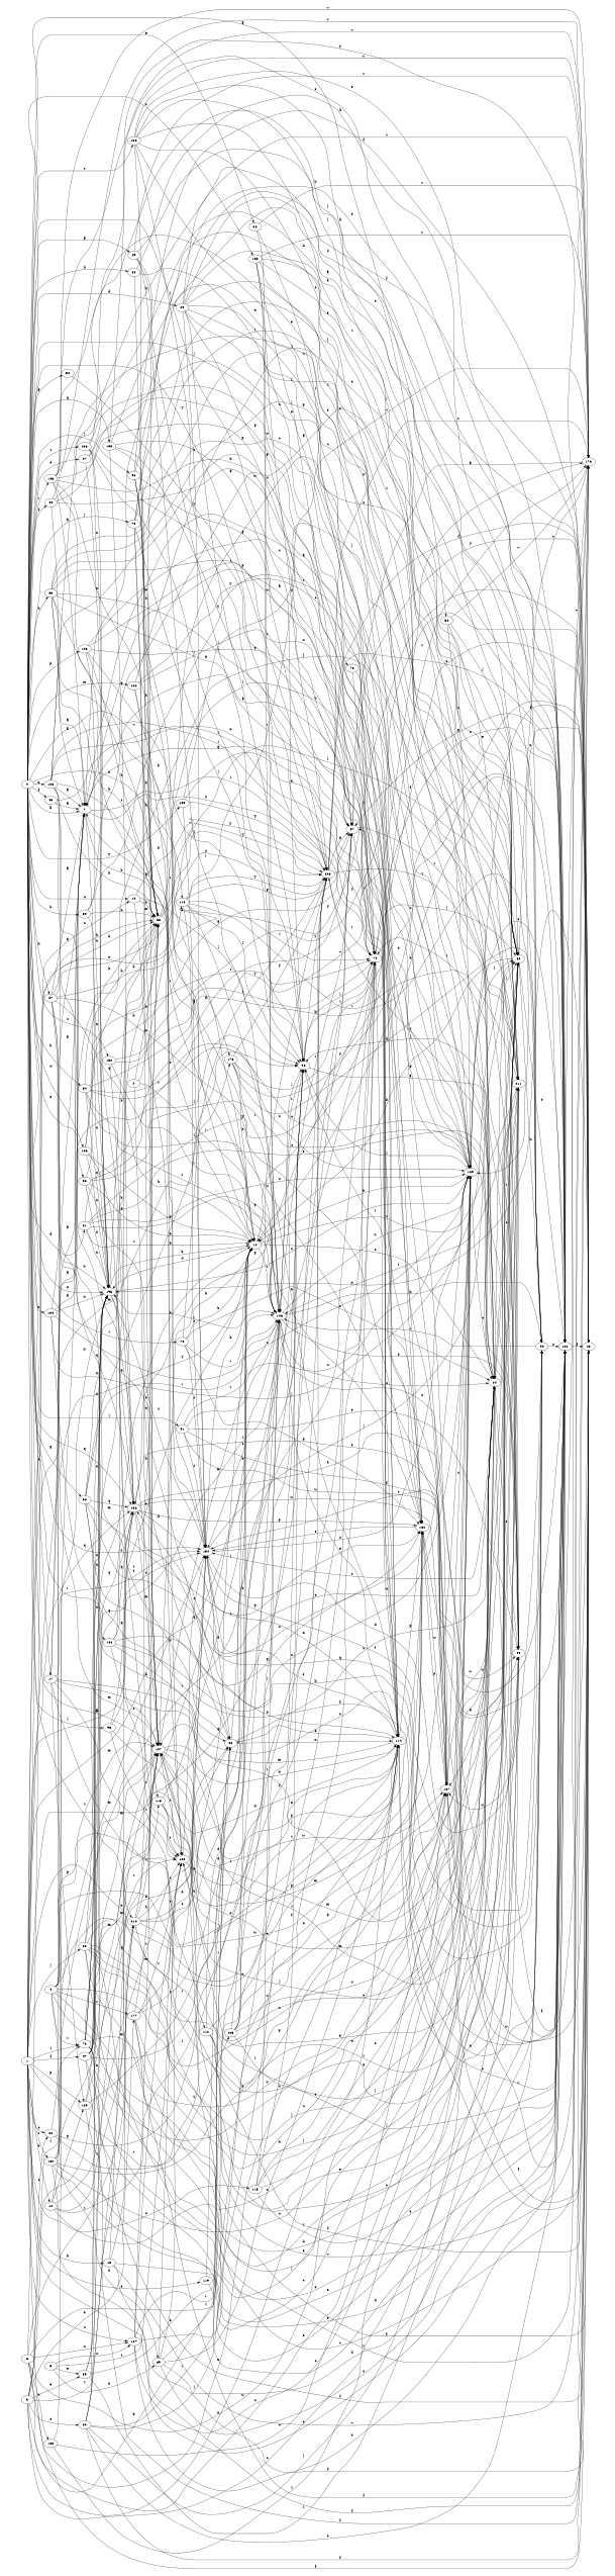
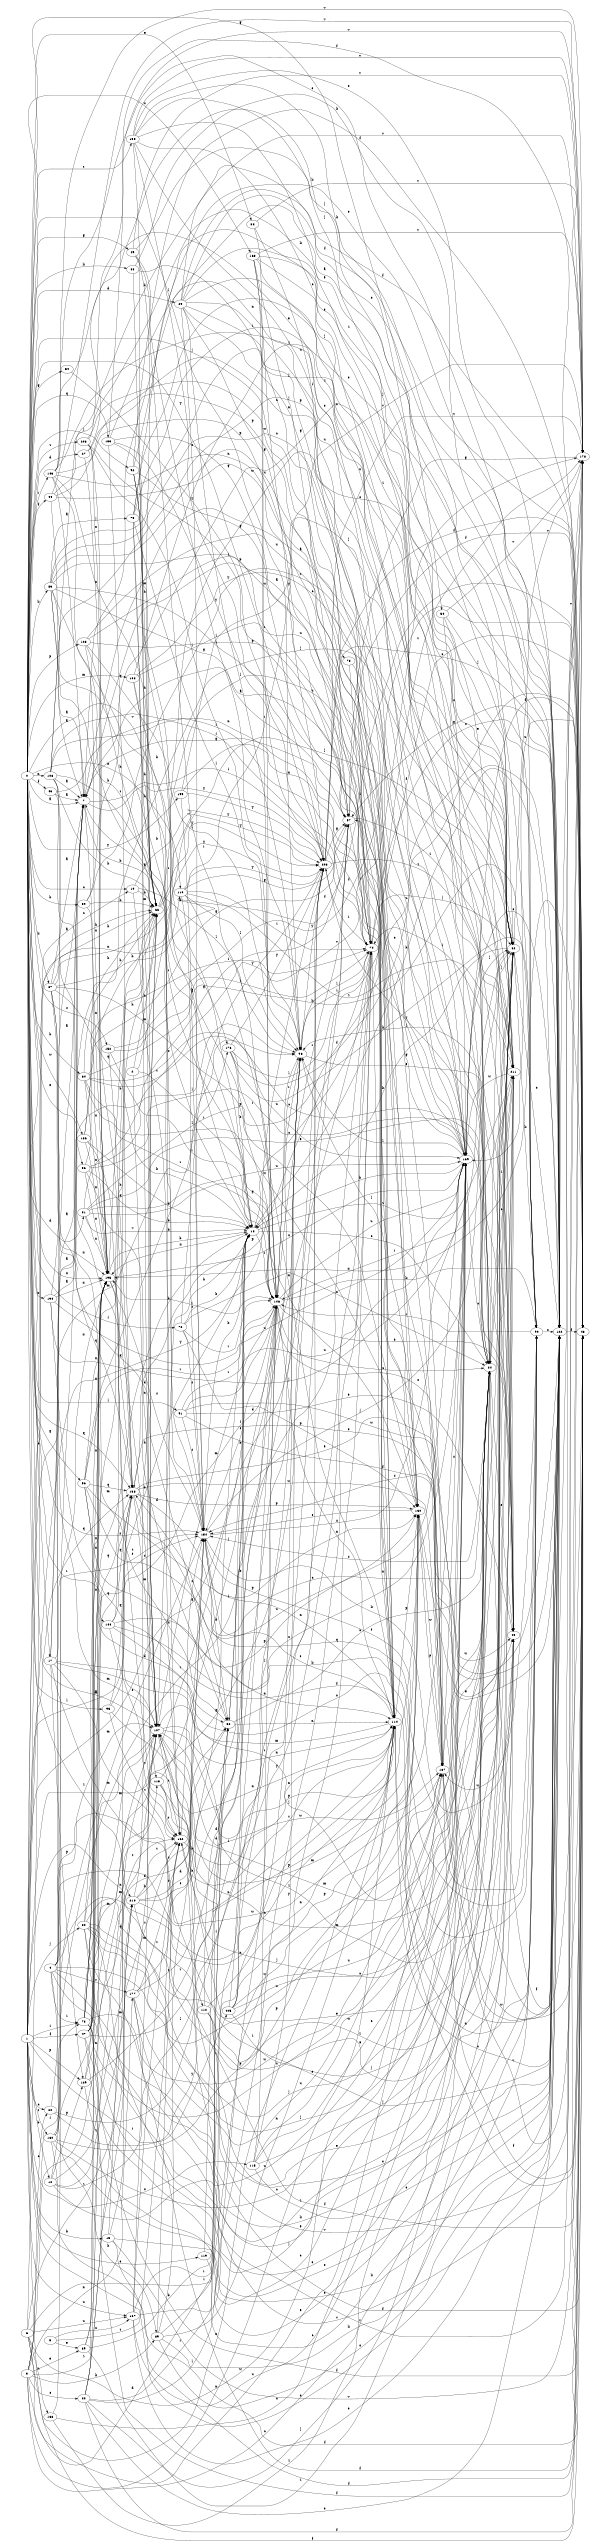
  strict digraph {
    rankdir=LR
    0
    7
    17
    19
    27
    29
    31
    36
    38
    43
    44
    49
    50
    54
    56
    59
    64
    72
    75
    78
    83
    87
    88
    91
    92
    95
    98
    103
    107
    108
    110
    123
    133
    138
    143
    144
    152
    154
    155
    163
    176
    186
    194
    195
    199
    203
    208
    210
    57
    66
    74
    48
    82
    122
    129
    211
    162
    90
    130
    24
    114
    178
    169
    n64 [label=13]
    40
    32
    146
    187
    1
    12
    15
    20
    47
    73
    80
    112
    115
    119
    n79 [label=445]
    160
    167
    2
    113
    3
    22
    39
    89
    177
    4
    5
    6
    168
    0 -> 7 [label=a]
    0 -> 17 [label=c]
    0 -> 19 [label=c]
    0 -> 27 [label=d]
    0 -> 29 [label=d]
    0 -> 31 [label=d]
    0 -> 36 [label=e]
    0 -> 38 [label=e]
    0 -> 43 [label=f]
    0 -> 44 [label=f]
    0 -> 49 [label=g]
    0 -> 50 [label=g]
    0 -> 54 [label=g]
    0 -> 56 [label=g]
    0 -> 59 [label=h]
    0 -> 64 [label=h]
    0 -> 72 [label=i]
-   0 -> 75 [label=j]
+   83 -> 75 [label=j]
    0 -> 78 [label=j]
    0 -> 83 [label=k]
    0 -> 87 [label=k]
    0 -> 88 [label=k]
    0 -> 91 [label=l]
    0 -> 92 [label=l]
    0 -> 95 [label=l]
    0 -> 98 [label=l]
    0 -> 103 [label=m]
    0 -> 107 [label=m]
    0 -> 108 [label=n]
    0 -> 110 [label=n]
    0 -> 123 [label=p]
    0 -> 133 [label=q]
    0 -> 138 [label=q]
    0 -> 143 [label=r]
    0 -> 144 [label=r]
    0 -> 152 [label=s]
    0 -> 154 [label=s]
    0 -> 155 [label=t]
    0 -> 163 [label=u]
    0 -> 176 [label=v]
    0 -> 186 [label=w]
    0 -> 194 [label=x]
    0 -> 195 [label=x]
    0 -> 199 [label=y]
    0 -> 203 [label=y]
    0 -> 208 [label=z]
    0 -> 210 [label=z]
    7 -> 195 [label=x]
    7 -> 203 [label=y]
    7 -> 57 [label=g]
    7 -> 66 [label=h]
    7 -> 74 [label=i]
    17 -> 7 [label=a]
    17 -> 154 [label=s]
    17 -> 66 [label=h]
    17 -> 48 [label=f]
    17 -> 82 [label=j]
    17 -> 122 [label=o]
    17 -> 129 [label=p]
    17 -> 211 [label=z]
    19 -> 98 [label=l]
    19 -> 203 [label=y]
    19 -> 66 [label=h]
    19 -> 162 [label=t]
    27 -> 195 [label=x]
    27 -> 90 [label=k]
    27 -> 130 [label=p]
    29 -> 98 [label=l]
    29 -> 154 [label=s]
    29 -> 57 [label=g]
    29 -> 48 [label=f]
    29 -> 122 [label=o]
    29 -> 211 [label=z]
    29 -> 130 [label=p]
    29 -> 24 [label=c]
    29 -> 114 [label=n]
    29 -> 178 [label=v]
    29 -> 169 [label=u]
    31 -> 195 [label=x]
    31 -> 48 [label=f]
    31 -> 130 [label=p]
    31 -> 178 [label=v]
    31 -> 169 [label=u]
    31 -> n64 [label=b]
    31 -> 40 [label=e]
    36 -> 98 [label=l]
    36 -> 195 [label=x]
    36 -> 57 [label=g]
    36 -> 24 [label=c]
    36 -> n64 [label=b]
    36 -> 32 [label=d]
    38 -> 74 [label=i]
    38 -> 178 [label=v]
    38 -> 146 [label=r]
    43 -> 7 [label=a]
    43 -> 107 [label=m]
    43 -> 74 [label=i]
    44 -> 7 [label=a]
    44 -> 90 [label=k]
    44 -> 24 [label=c]
    44 -> 178 [label=v]
    44 -> 187 [label=w]
    49 -> 98 [label=l]
    49 -> 66 [label=h]
    49 -> 82 [label=j]
    49 -> 178 [label=v]
    49 -> 146 [label=r]
    50 -> 82 [label=j]
    50 -> 178 [label=v]
    50 -> 169 [label=u]
    50 -> 40 [label=e]
    54 -> 203 [label=y]
    56 -> 98 [label=l]
    56 -> 138 [label=q]
    56 -> 195 [label=x]
    56 -> 48 [label=f]
    56 -> 90 [label=k]
    56 -> 130 [label=p]
    56 -> 169 [label=u]
    56 -> 146 [label=r]
    59 -> 195 [label=x]
    59 -> 66 [label=h]
    59 -> 122 [label=o]
    59 -> 211 [label=z]
    64 -> 195 [label=x]
    64 -> 66 [label=h]
    64 -> 74 [label=i]
    64 -> 90 [label=k]
    64 -> 24 [label=c]
    64 -> 169 [label=u]
    64 -> 146 [label=r]
    64 -> 187 [label=w]
    72 -> 154 [label=s]
    72 -> 203 [label=y]
    72 -> 130 [label=p]
    72 -> 24 [label=c]
    72 -> n64 [label=b]
    72 -> 146 [label=r]
    75 -> 98 [label=l]
    75 -> 107 [label=m]
    75 -> 66 [label=h]
    75 -> 82 [label=j]
    75 -> 122 [label=o]
    75 -> 211 [label=z]
    78 -> 74 [label=i]
    78 -> 169 [label=u]
    83 -> 7 [label=a]
    83 -> 57 [label=g]
    83 -> 74 [label=i]
    83 -> 82 [label=j]
    83 -> 162 [label=t]
    83 -> 130 [label=p]
    83 -> 24 [label=c]
    83 -> 169 [label=u]
    83 -> n64 [label=b]
    83 -> 146 [label=r]
    87 -> 7 [label=a]
    87 -> 107 [label=m]
    87 -> 195 [label=x]
    87 -> 203 [label=y]
    87 -> 66 [label=h]
    87 -> 48 [label=f]
    87 -> 130 [label=p]
    87 -> n64 [label=b]
    87 -> 32 [label=d]
    88 -> 66 [label=h]
    88 -> 74 [label=i]
    88 -> 90 [label=k]
    91 -> 154 [label=s]
    91 -> 48 [label=f]
    91 -> 169 [label=u]
    91 -> 40 [label=e]
    91 -> 146 [label=r]
-   91 -> 187 [label=w]
+   91 -> 122 [label=w]
    92 -> 107 [label=m]
    92 -> 57 [label=g]
    92 -> 66 [label=h]
    92 -> 48 [label=f]
    92 -> n64 [label=b]
    92 -> 40 [label=e]
    95 -> 138 [label=q]
    95 -> 74 [label=i]
    95 -> 162 [label=t]
    95 -> 114 [label=n]
    98 -> 203 [label=y]
    98 -> 74 [label=i]
    98 -> 40 [label=e]
    98 -> 146 [label=r]
    103 -> 154 [label=s]
    103 -> 66 [label=h]
    103 -> 122 [label=o]
    103 -> 24 [label=c]
    103 -> 169 [label=u]
    107 -> 162 [label=t]
    107 -> 130 [label=p]
    107 -> 114 [label=n]
    107 -> n64 [label=b]
    107 -> 40 [label=e]
    107 -> 187 [label=w]
    108 -> 7 [label=a]
    108 -> 107 [label=m]
    108 -> 138 [label=q]
    108 -> 66 [label=h]
    108 -> 74 [label=i]
    108 -> 48 [label=f]
    108 -> 82 [label=j]
    108 -> 114 [label=n]
    108 -> 146 [label=r]
    110 -> 98 [label=l]
    110 -> 154 [label=s]
    110 -> 203 [label=y]
    110 -> 57 [label=g]
    110 -> 74 [label=i]
    110 -> 211 [label=z]
    110 -> 114 [label=n]
    110 -> 178 [label=v]
    123 -> 98 [label=l]
    123 -> 195 [label=x]
    123 -> 66 [label=h]
    123 -> 130 [label=p]
    123 -> 169 [label=u]
    123 -> 187 [label=w]
    133 -> 138 [label=q]
    133 -> 203 [label=y]
    133 -> 57 [label=g]
    133 -> 114 [label=n]
    133 -> 178 [label=v]
    133 -> n64 [label=b]
    138 -> 107 [label=m]
    138 -> 122 [label=o]
    138 -> 130 [label=p]
    138 -> 24 [label=c]
    138 -> 114 [label=n]
    138 -> 40 [label=e]
    138 -> 187 [label=w]
    143 -> 7 [label=a]
    143 -> 66 [label=h]
    143 -> 122 [label=o]
    143 -> 211 [label=z]
    143 -> 130 [label=p]
    143 -> 114 [label=n]
    143 -> 178 [label=v]
    143 -> n64 [label=b]
    143 -> 40 [label=e]
    144 -> 138 [label=q]
    144 -> 66 [label=h]
    144 -> 122 [label=o]
    144 -> 162 [label=t]
    144 -> 130 [label=p]
    144 -> 169 [label=u]
    152 -> 138 [label=q]
    152 -> 74 [label=i]
    152 -> 48 [label=f]
    152 -> 146 [label=r]
    154 -> 7 [label=a]
    154 -> 82 [label=j]
    154 -> 90 [label=k]
    154 -> 114 [label=n]
    154 -> 169 [label=u]
    154 -> n64 [label=b]
    154 -> 32 [label=d]
    155 -> 107 [label=m]
    155 -> 203 [label=y]
    155 -> 82 [label=j]
    155 -> 122 [label=o]
    155 -> 90 [label=k]
    155 -> 24 [label=c]
    155 -> 178 [label=v]
    155 -> 169 [label=u]
    155 -> 40 [label=e]
    163 -> 203 [label=y]
    163 -> 57 [label=g]
    163 -> 82 [label=j]
    163 -> 211 [label=z]
    163 -> 178 [label=v]
    163 -> 169 [label=u]
    163 -> 146 [label=r]
    176 -> 203 [label=y]
    176 -> 48 [label=f]
    176 -> 122 [label=o]
    176 -> 90 [label=k]
    176 -> n64 [label=b]
    176 -> 146 [label=r]
    186 -> 195 [label=x]
    186 -> 203 [label=y]
    186 -> 82 [label=j]
    186 -> 162 [label=t]
    186 -> n64 [label=b]
    194 -> 7 [label=a]
    194 -> 195 [label=x]
    194 -> 57 [label=g]
    194 -> 82 [label=j]
    194 -> 169 [label=u]
    194 -> 32 [label=d]
    195 -> 138 [label=q]
    195 -> 154 [label=s]
    195 -> 66 [label=h]
    195 -> 169 [label=u]
    195 -> n64 [label=b]
    195 -> 146 [label=r]
    199 -> 154 [label=s]
    199 -> 203 [label=y]
    199 -> 82 [label=j]
    199 -> 114 [label=n]
    203 -> 57 [label=g]
    203 -> 74 [label=i]
    203 -> 48 [label=f]
    203 -> 122 [label=o]
    203 -> 211 [label=z]
    203 -> 178 [label=v]
    208 -> 98 [label=l]
    208 -> 138 [label=q]
    208 -> 195 [label=x]
    208 -> 74 [label=i]
    208 -> 48 [label=f]
    208 -> 187 [label=w]
    210 -> 154 [label=s]
    210 -> 66 [label=h]
-   210 -> 107 [label=t]
+   210 -> 162 [label=t]
    210 -> 130 [label=p]
    210 -> 114 [label=n]
    210 -> n64 [label=b]
    210 -> 32 [label=d]
    57 -> 74 [label=i]
    57 -> 48 [label=f]
    57 -> 211 [label=z]
    57 -> 146 [label=r]
    66 -> 203 [label=y]
    66 -> 122 [label=o]
    66 -> 169 [label=u]
    74 -> 98 [label=l]
    74 -> 138 [label=p]
    74 -> 82 [label=j]
    74 -> 122 [label=o]
    74 -> 114 [label=n]
    48 -> 195 [label=x]
    48 -> 169 [label=u]
    82 -> 107 [label=m]
    82 -> 122 [label=o]
    82 -> 90 [label=k]
    82 -> 178 [label=v]
    82 -> n64 [label=b]
    122 -> 7 [label=a]
    122 -> 57 [label=g]
    122 -> 48 [label=f]
    122 -> 178 [label=v]
    122 -> n64 [label=b]
    122 -> 187 [label=w]
    129 -> 195 [label=x]
    129 -> 48 [label=f]
    129 -> 162 [label=t]
    129 -> 146 [label=r]
    211 -> 7 [label=a]
    211 -> 24 [label=c]
    211 -> 146 [label=r]
-   211 -> 187 [label=w]
+   211 -> 169 [label=w]
    162 -> 154 [label=s]
    162 -> 48 [label=f]
    162 -> 114 [label=n]
    90 -> 138 [label=q]
    90 -> 154 [label=s]
    90 -> 122 [label=o]
    90 -> 114 [label=n]
    90 -> 146 [label=r]
    130 -> 154 [label=s]
    130 -> 40 [label=e]
    130 -> 187 [label=w]
    24 -> 107 [label=m]
    24 -> 154 [label=s]
    24 -> 203 [label=y]
    24 -> 48 [label=f]
    24 -> 82 [label=j]
    24 -> 211 [label=z]
    24 -> 40 [label=e]
    24 -> 187 [label=w]
    114 -> 7 [label=a]
    114 -> 107 [label=m]
    114 -> 154 [label=s]
    114 -> 122 [label=o]
    114 -> 162 [label=t]
    114 -> 130 [label=p]
-   114 -> 32 [label=d]
+   146 -> 32 [label=d]
    178 -> 154 [label=s]
    178 -> 57 [label=g]
    169 -> 7 [label=a]
    169 -> 98 [label=l]
    169 -> 107 [label=m]
    169 -> 57 [label=g]
    169 -> 48 [label=f]
    169 -> 82 [label=j]
    169 -> 122 [label=o]
    169 -> 24 [label=c]
    169 -> n64 [label=b]
    n64 -> 195 [label=x]
    n64 -> 211 [label=z]
    n64 -> 24 [label=c]
    n64 -> 178 [label=v]
    n64 -> 146 [label=r]
    40 -> 98 [label=l]
    40 -> 74 [label=i]
    40 -> 187 [label=w]
    32 -> 195 [label=x]
    32 -> 24 [label=c]
    32 -> 114 [label=n]
    32 -> n64 [label=b]
    146 -> 98 [label=l]
    146 -> 107 [label=m]
    146 -> 154 [label=s]
    146 -> 122 [label=o]
    146 -> 90 [label=k]
    146 -> 24 [label=c]
    146 -> 114 [label=n]
    146 -> 169 [label=u]
    146 -> 40 [label=e]
    187 -> 98 [label=l]
    187 -> 48 [label=f]
    187 -> 130 [label=p]
    187 -> 178 [label=v]
    187 -> 169 [label=u]
    1 -> 19 [label=c]
    1 -> 110 [label=n]
    1 -> 138 [label=q]
    1 -> 176 [label=v]
    1 -> 203 [label=y]
    1 -> 57 [label=g]
    1 -> 48 [label=f]
    1 -> 82 [label=j]
    1 -> 122 [label=o]
    1 -> 129 [label=p]
    1 -> n64 [label=b]
    1 -> 12 [label=b]
    1 -> 15 [label=b]
    1 -> 20 [label=c]
    1 -> 47 [label=f]
    1 -> 73 [label=i]
    1 -> 80 [label=j]
    1 -> 112 [label=n]
    1 -> 115 [label=o]
    1 -> 119 [label=o]
    1 -> n79 [label=r]
    1 -> 160 [label=t]
    1 -> 167 [label=u]
    12 -> 98 [label=l]
    12 -> 107 [label=m]
    12 -> 210 [label=z]
    12 -> 129 [label=p]
    12 -> 169 [label=u]
    12 -> 32 [label=d]
    15 -> 138 [label=q]
    15 -> 48 [label=f]
    15 -> 162 [label=t]
    15 -> 24 [label=c]
    15 -> 178 [label=v]
    20 -> 7 [label=a]
    20 -> 203 [label=y]
    20 -> 74 [label=i]
    47 -> 107 [label=m]
    47 -> 138 [label=q]
    47 -> 154 [label=s]
    47 -> 195 [label=x]
    47 -> 66 [label=h]
    47 -> 74 [label=i]
    47 -> 122 [label=o]
    47 -> 40 [label=e]
    47 -> 146 [label=r]
    73 -> 195 [label=x]
    73 -> 57 [label=g]
    73 -> 66 [label=h]
    73 -> 48 [label=f]
    73 -> 122 [label=o]
    73 -> 169 [label=u]
    73 -> n64 [label=b]
    73 -> 187 [label=w]
    80 -> 195 [label=x]
    80 -> 74 [label=i]
    80 -> 82 [label=j]
    80 -> 211 [label=z]
    80 -> 114 [label=n]
    80 -> 178 [label=v]
    80 -> 169 [label=u]
    80 -> 40 [label=e]
    80 -> 187 [label=w]
    112 -> 122 [label=o]
    112 -> 211 [label=z]
    112 -> 114 [label=n]
    112 -> 40 [label=e]
    112 -> 32 [label=d]
    115 -> 203 [label=y]
    115 -> 82 [label=j]
    115 -> 122 [label=o]
    115 -> 24 [label=c]
    115 -> 146 [label=r]
    115 -> 187 [label=w]
    119 -> 90 [label=k]
    119 -> 32 [label=d]
    n79 -> 98 [label=l]
    n79 -> 203 [label=y]
    n79 -> 82 [label=j]
    n79 -> 130 [label=p]
    n79 -> 24 [label=c]
    n79 -> 169 [label=u]
    n79 -> n64 [label=b]
    160 -> 7 [label=a]
    160 -> 107 [label=m]
    160 -> 154 [label=s]
    160 -> 48 [label=f]
    160 -> 82 [label=j]
    160 -> 130 [label=p]
    160 -> 24 [label=c]
    167 -> 107 [label=m]
    167 -> 74 [label=i]
    167 -> 122 [label=o]
    167 -> 162 [label=t]
    167 -> 24 [label=c]
    167 -> 146 [label=r]
    2 -> 66 [label=h]
    2 -> 82 [label=j]
    2 -> 146 [label=r]
    2 -> 113 [label=n]
    113 -> 98 [label=l]
    113 -> 162 [label=t]
    113 -> 130 [label=p]
    113 -> 40 [label=e]
    3 -> 210 [label=z]
    3 -> 24 [label=c]
    3 -> 114 [label=n]
    3 -> 32 [label=d]
    3 -> 20 [label=c]
    3 -> 73 [label=i]
    3 -> 113 [label=n]
    3 -> 22 [label=c]
    3 -> 39 [label=e]
-   5 -> 89 [label=k]
+   3 -> 89 [label=k]
    3 -> 177 [label=n]
    22 -> 98 [label=l]
    22 -> 107 [label=m]
    22 -> 138 [label=q]
    22 -> 195 [label=x]
    22 -> 48 [label=f]
    22 -> 82 [label=j]
    22 -> 122 [label=o]
    22 -> 146 [label=r]
    39 -> 107 [label=m]
    39 -> 195 [label=x]
    39 -> 211 [label=z]
    39 -> n64 [label=b]
    89 -> 154 [label=s]
    89 -> 122 [label=o]
    89 -> 162 [label=t]
    89 -> 90 [label=k]
    89 -> 114 [label=n]
    89 -> 146 [label=r]
    177 -> 98 [label=l]
    177 -> 154 [label=s]
    177 -> 66 [label=h]
    177 -> 48 [label=f]
    177 -> 178 [label=v]
    177 -> 169 [label=u]
    177 -> n64 [label=b]
    4 -> 107 [label=m]
    4 -> 195 [label=x]
    4 -> 82 [label=j]
    4 -> 122 [label=o]
    4 -> 90 [label=k]
    4 -> 114 [label=n]
    4 -> 178 [label=v]
    4 -> 187 [label=w]
    4 -> 73 [label=i]
    4 -> 89 [label=k]
    4 -> 177 [label=v]
    5 -> 162 [label=t]
    5 -> 167 [label=u]
    5 -> 39 [label=e]
    6 -> 210 [label=z]
    6 -> 66 [label=h]
    6 -> 74 [label=i]
    6 -> 114 [label=n]
    6 -> 169 [label=u]
    6 -> 187 [label=w]
    6 -> 167 [label=u]
    6 -> 168 [label=u]
    168 -> 7 [label=a]
    168 -> 211 [label=z]
    168 -> 24 [label=c]
  }
